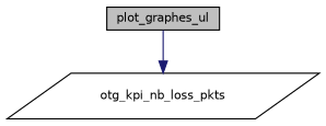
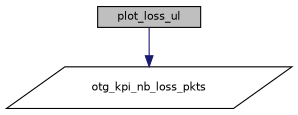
  digraph {
    rankdir=TB
    node [color=black fontname=Helvetica fontsize=10 style=filled]
-   n1 [fillcolor=grey75 fontcolor=black height=0.2 label=plot_graphes_ul shape=box width=0.4]
+   n1 [fillcolor=grey75 fontcolor=black height=0.2 label=plot_loss_ul shape=box width=0.4]
    n2 [fillcolor=white height=0.2 label=otg_kpi_nb_loss_pkts shape=parallelogram width=0.4]
    n1 -> n2 [color=midnightblue fontname=Helvetica fontsize=10 labelfontname=Helvetica labelfontsize=10 style=solid]
  }
